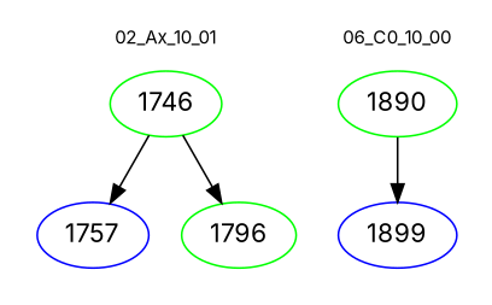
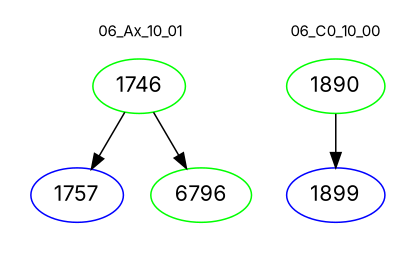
  digraph {
    fontname=Inter
    node [color=green fontname=Inter]
    edge [color=black fontname=Inter]
    n1 [label=1746]
    n2 [color=blue label=1757]
-   n3 [label=1796]
+   n3 [label=6796]
    n4 [label=1890]
    n5 [color=blue label=1899]
    subgraph cluster_1 {
      color=white
      fontsize=10
-     label="02_Ax_10_01"
+     label="06_Ax_10_01"
      n1
      n2
      n3
    }
    subgraph cluster_2 {
      color=white
      fontsize=10
      label="06_C0_10_00"
      n4
      n5
    }
    n1 -> n2
    n1 -> n3
    n4 -> n5
  }
